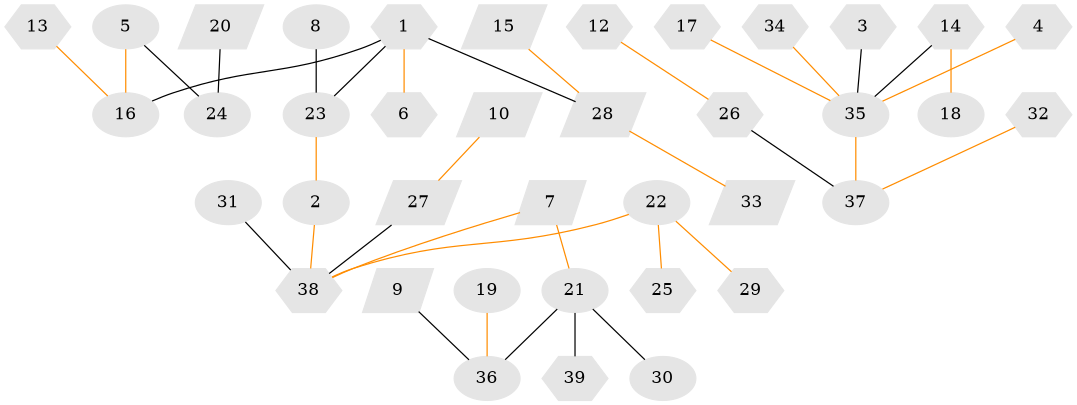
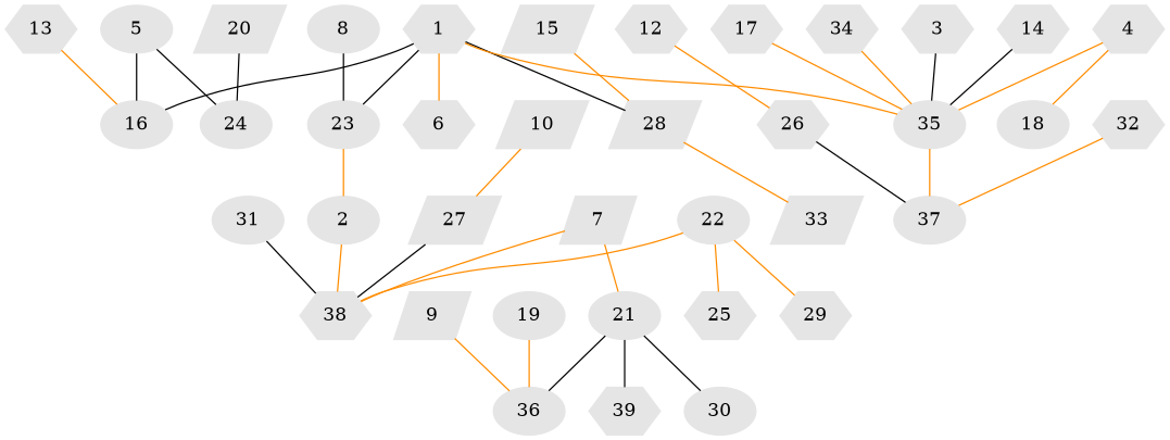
  graph {
    node [color=gray90 shape=hexagon style=filled]
    edge [color=darkorange weight=1.0]
    1
    6
    16 [shape=ellipse]
    23 [shape=ellipse]
    28 [shape=parallelogram]
    35 [shape=ellipse]
    2 [shape=ellipse]
    38
    33 [shape=parallelogram]
    37 [shape=ellipse]
    3
    4
    5 [shape=ellipse]
    24 [shape=ellipse]
    7 [shape=parallelogram]
    21 [shape=ellipse]
    36 [shape=ellipse]
    30 [shape=ellipse]
    39
    8 [shape=ellipse]
    9 [shape=parallelogram]
    10 [shape=parallelogram]
    27 [shape=parallelogram]
    12
    26
    14
    18 [shape=ellipse]
    13
    15 [shape=parallelogram]
    17
    19 [shape=ellipse]
    20 [shape=parallelogram]
    22 [shape=ellipse]
    25
    29
    31 [shape=ellipse]
    32
    34
    1 -- 6
    1 -- 16 [color=black]
    1 -- 23 [color=black]
    1 -- 28 [color=black]
+   1 -- 35
    23 -- 2
    28 -- 33
    35 -- 37
    2 -- 38
    3 -- 35 [color=black]
    4 -- 35
-   5 -- 16
+   5 -- 16 [color=black]
    5 -- 24 [color=black]
    7 -- 38
    7 -- 21
    21 -- 36 [color=black]
    21 -- 30 [color=black]
    21 -- 39 [color=black]
    8 -- 23 [color=black]
-   9 -- 36 [color=black]
+   9 -- 36
    10 -- 27
    27 -- 38 [color=black]
    12 -- 26
    26 -- 37 [color=black]
    14 -- 35 [color=black]
-   14 -- 18
+   4 -- 18
    13 -- 16
    15 -- 28
    17 -- 35
    19 -- 36
    20 -- 24 [color=black]
    22 -- 38
    22 -- 25
    22 -- 29
    31 -- 38 [color=black]
    32 -- 37
    34 -- 35
  }
